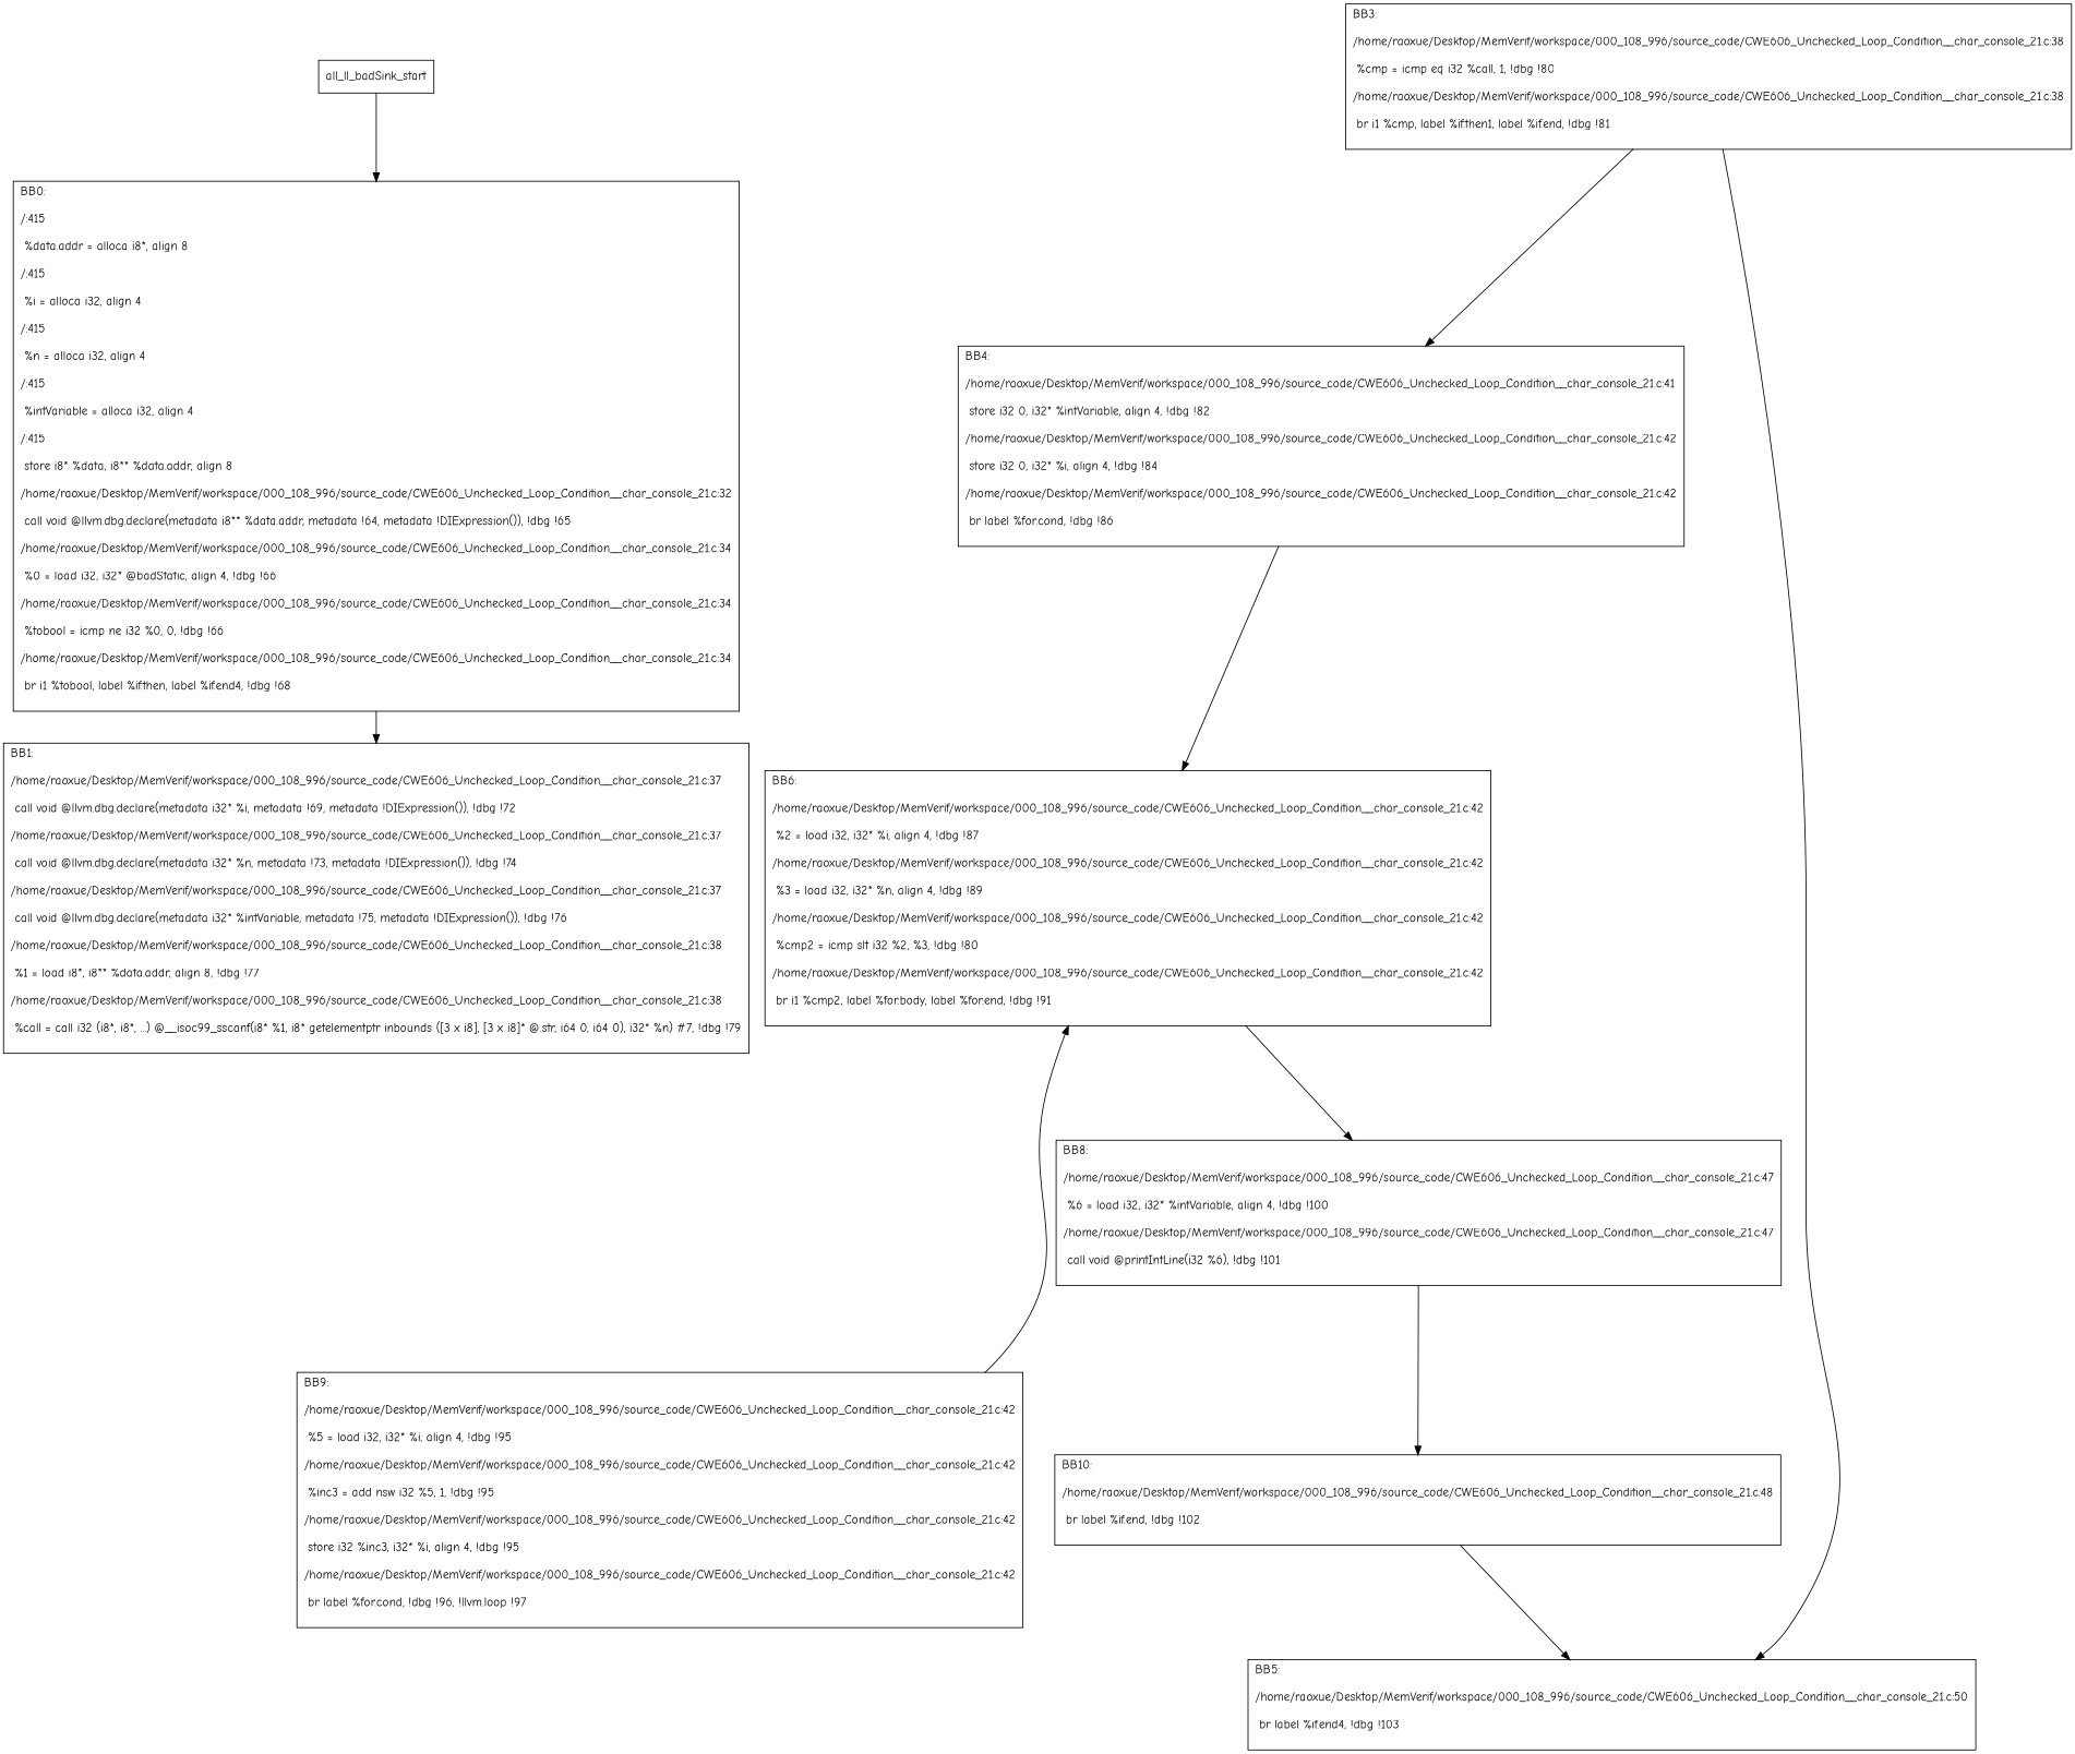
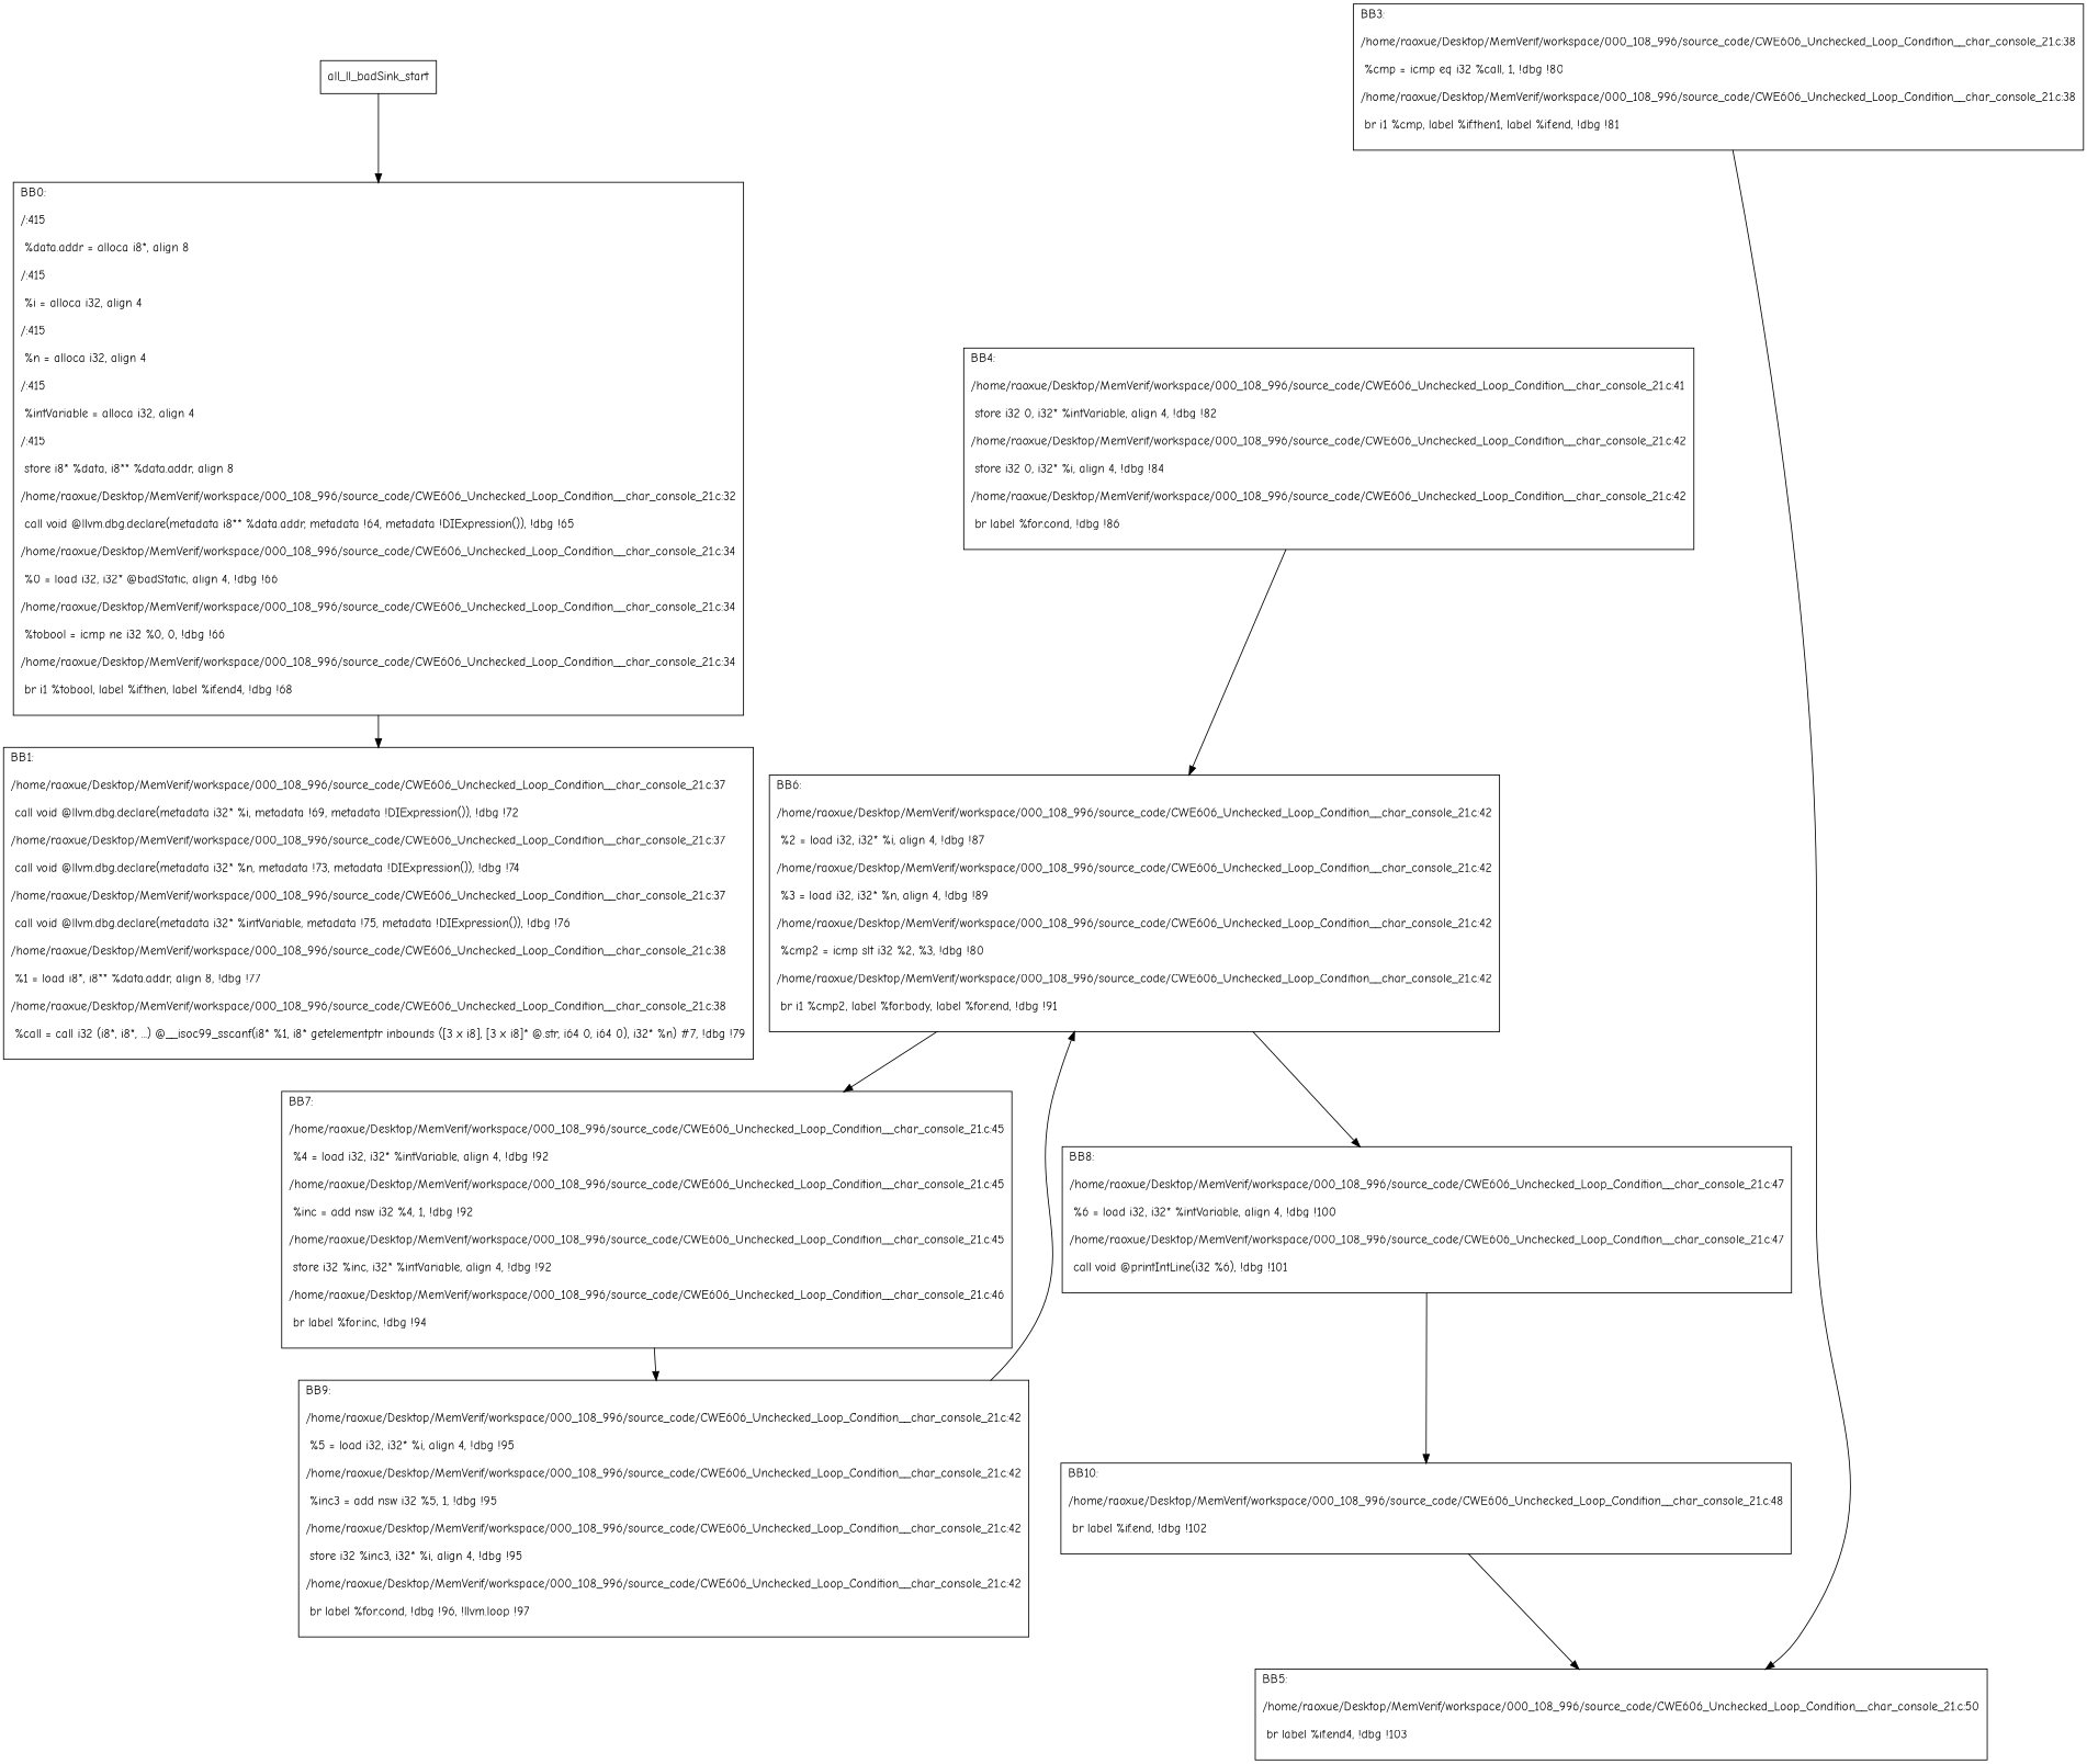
  digraph {
    fontname="Comic Neue"
    node [fontname="Comic Neue" shape=record]
    edge [fontname="Comic Neue"]
    n1 [label="{all_ll_badSink_start}"]
    n2 [label="{BB0:\l\l/:415\l\n  %data.addr = alloca i8*, align 8\l\n/:415\l\n  %i = alloca i32, align 4\l\n/:415\l\n  %n = alloca i32, align 4\l\n/:415\l\n  %intVariable = alloca i32, align 4\l\n/:415\l\n  store i8* %data, i8** %data.addr, align 8\l\n/home/raoxue/Desktop/MemVerif/workspace/000_108_996/source_code/CWE606_Unchecked_Loop_Condition__char_console_21.c:32\l\n  call void @llvm.dbg.declare(metadata i8** %data.addr, metadata !64, metadata !DIExpression()), !dbg !65\l\n/home/raoxue/Desktop/MemVerif/workspace/000_108_996/source_code/CWE606_Unchecked_Loop_Condition__char_console_21.c:34\l\n  %0 = load i32, i32* @badStatic, align 4, !dbg !66\l\n/home/raoxue/Desktop/MemVerif/workspace/000_108_996/source_code/CWE606_Unchecked_Loop_Condition__char_console_21.c:34\l\n  %tobool = icmp ne i32 %0, 0, !dbg !66\l\n/home/raoxue/Desktop/MemVerif/workspace/000_108_996/source_code/CWE606_Unchecked_Loop_Condition__char_console_21.c:34\l\n  br i1 %tobool, label %if.then, label %if.end4, !dbg !68\l\n}"]
    n3 [label="{BB1:\l\l/home/raoxue/Desktop/MemVerif/workspace/000_108_996/source_code/CWE606_Unchecked_Loop_Condition__char_console_21.c:37\l\n  call void @llvm.dbg.declare(metadata i32* %i, metadata !69, metadata !DIExpression()), !dbg !72\l\n/home/raoxue/Desktop/MemVerif/workspace/000_108_996/source_code/CWE606_Unchecked_Loop_Condition__char_console_21.c:37\l\n  call void @llvm.dbg.declare(metadata i32* %n, metadata !73, metadata !DIExpression()), !dbg !74\l\n/home/raoxue/Desktop/MemVerif/workspace/000_108_996/source_code/CWE606_Unchecked_Loop_Condition__char_console_21.c:37\l\n  call void @llvm.dbg.declare(metadata i32* %intVariable, metadata !75, metadata !DIExpression()), !dbg !76\l\n/home/raoxue/Desktop/MemVerif/workspace/000_108_996/source_code/CWE606_Unchecked_Loop_Condition__char_console_21.c:38\l\n  %1 = load i8*, i8** %data.addr, align 8, !dbg !77\l\n/home/raoxue/Desktop/MemVerif/workspace/000_108_996/source_code/CWE606_Unchecked_Loop_Condition__char_console_21.c:38\l\n  %call = call i32 (i8*, i8*, ...) @__isoc99_sscanf(i8* %1, i8* getelementptr inbounds ([3 x i8], [3 x i8]* @.str, i64 0, i64 0), i32* %n) #7, !dbg !79\l\n}"]
    n4 [label="{BB3:\l\l/home/raoxue/Desktop/MemVerif/workspace/000_108_996/source_code/CWE606_Unchecked_Loop_Condition__char_console_21.c:38\l\n  %cmp = icmp eq i32 %call, 1, !dbg !80\l\n/home/raoxue/Desktop/MemVerif/workspace/000_108_996/source_code/CWE606_Unchecked_Loop_Condition__char_console_21.c:38\l\n  br i1 %cmp, label %if.then1, label %if.end, !dbg !81\l\n}"]
    n5 [label="{BB4:\l\l/home/raoxue/Desktop/MemVerif/workspace/000_108_996/source_code/CWE606_Unchecked_Loop_Condition__char_console_21.c:41\l\n  store i32 0, i32* %intVariable, align 4, !dbg !82\l\n/home/raoxue/Desktop/MemVerif/workspace/000_108_996/source_code/CWE606_Unchecked_Loop_Condition__char_console_21.c:42\l\n  store i32 0, i32* %i, align 4, !dbg !84\l\n/home/raoxue/Desktop/MemVerif/workspace/000_108_996/source_code/CWE606_Unchecked_Loop_Condition__char_console_21.c:42\l\n  br label %for.cond, !dbg !86\l\n}"]
    n6 [label="{BB5:\l\l/home/raoxue/Desktop/MemVerif/workspace/000_108_996/source_code/CWE606_Unchecked_Loop_Condition__char_console_21.c:50\l\n  br label %if.end4, !dbg !103\l\n}"]
    n7 [label="{BB6:\l\l/home/raoxue/Desktop/MemVerif/workspace/000_108_996/source_code/CWE606_Unchecked_Loop_Condition__char_console_21.c:42\l\n  %2 = load i32, i32* %i, align 4, !dbg !87\l\n/home/raoxue/Desktop/MemVerif/workspace/000_108_996/source_code/CWE606_Unchecked_Loop_Condition__char_console_21.c:42\l\n  %3 = load i32, i32* %n, align 4, !dbg !89\l\n/home/raoxue/Desktop/MemVerif/workspace/000_108_996/source_code/CWE606_Unchecked_Loop_Condition__char_console_21.c:42\l\n  %cmp2 = icmp slt i32 %2, %3, !dbg !80\l\n/home/raoxue/Desktop/MemVerif/workspace/000_108_996/source_code/CWE606_Unchecked_Loop_Condition__char_console_21.c:42\l\n  br i1 %cmp2, label %for.body, label %for.end, !dbg !91\l\n}"]
+   n8 [label="{BB7:\l\l/home/raoxue/Desktop/MemVerif/workspace/000_108_996/source_code/CWE606_Unchecked_Loop_Condition__char_console_21.c:45\l\n  %4 = load i32, i32* %intVariable, align 4, !dbg !92\l\n/home/raoxue/Desktop/MemVerif/workspace/000_108_996/source_code/CWE606_Unchecked_Loop_Condition__char_console_21.c:45\l\n  %inc = add nsw i32 %4, 1, !dbg !92\l\n/home/raoxue/Desktop/MemVerif/workspace/000_108_996/source_code/CWE606_Unchecked_Loop_Condition__char_console_21.c:45\l\n  store i32 %inc, i32* %intVariable, align 4, !dbg !92\l\n/home/raoxue/Desktop/MemVerif/workspace/000_108_996/source_code/CWE606_Unchecked_Loop_Condition__char_console_21.c:46\l\n  br label %for.inc, !dbg !94\l\n}"]
    n9 [label="{BB8:\l\l/home/raoxue/Desktop/MemVerif/workspace/000_108_996/source_code/CWE606_Unchecked_Loop_Condition__char_console_21.c:47\l\n  %6 = load i32, i32* %intVariable, align 4, !dbg !100\l\n/home/raoxue/Desktop/MemVerif/workspace/000_108_996/source_code/CWE606_Unchecked_Loop_Condition__char_console_21.c:47\l\n  call void @printIntLine(i32 %6), !dbg !101\l\n}"]
    n10 [label="{BB9:\l\l/home/raoxue/Desktop/MemVerif/workspace/000_108_996/source_code/CWE606_Unchecked_Loop_Condition__char_console_21.c:42\l\n  %5 = load i32, i32* %i, align 4, !dbg !95\l\n/home/raoxue/Desktop/MemVerif/workspace/000_108_996/source_code/CWE606_Unchecked_Loop_Condition__char_console_21.c:42\l\n  %inc3 = add nsw i32 %5, 1, !dbg !95\l\n/home/raoxue/Desktop/MemVerif/workspace/000_108_996/source_code/CWE606_Unchecked_Loop_Condition__char_console_21.c:42\l\n  store i32 %inc3, i32* %i, align 4, !dbg !95\l\n/home/raoxue/Desktop/MemVerif/workspace/000_108_996/source_code/CWE606_Unchecked_Loop_Condition__char_console_21.c:42\l\n  br label %for.cond, !dbg !96, !llvm.loop !97\l\n}"]
    n11 [label="{BB10:\l\l/home/raoxue/Desktop/MemVerif/workspace/000_108_996/source_code/CWE606_Unchecked_Loop_Condition__char_console_21.c:48\l\n  br label %if.end, !dbg !102\l\n}"]
    n1 -> n2
    n2 -> n3
-   n4 -> n5
    n4 -> n6
    n5 -> n7
+   n7 -> n8
    n7 -> n9
+   n8 -> n10
    n9 -> n11
    n10 -> n7
    n11 -> n6
  }
